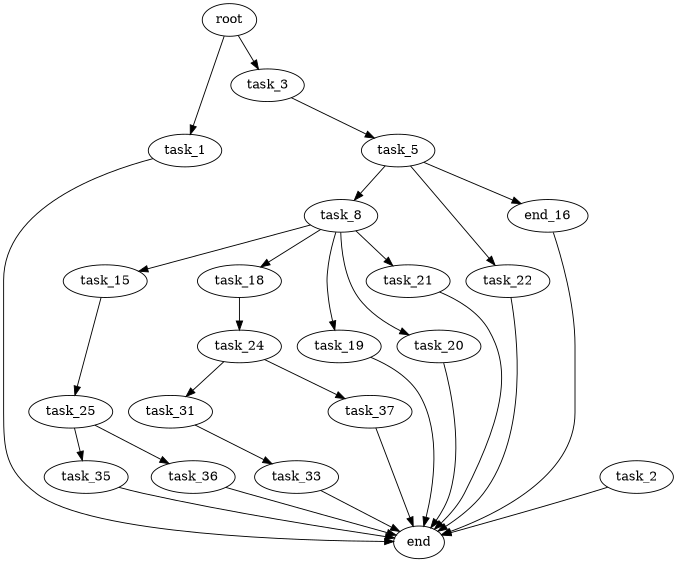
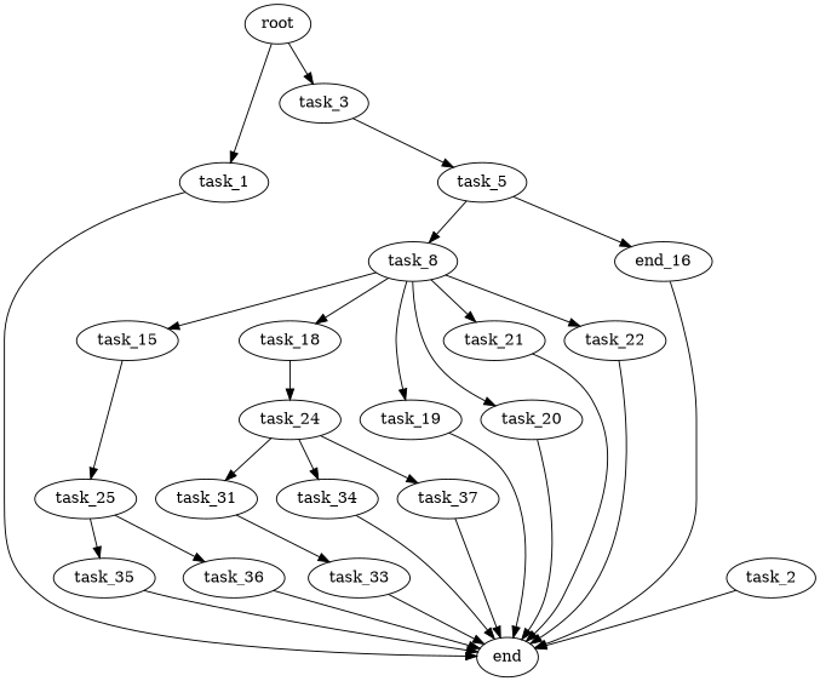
  digraph {
    root
    task_1
    task_3
    end
    task_2
    task_5
    task_8
    n8 [label=end_16]
    task_15
    task_18
    task_19
    task_20
    task_21
    task_22
    task_25
    task_24
    task_35
    task_36
    task_31
+   task_34
    task_37
    task_33
    root -> task_1
    root -> task_3
    task_1 -> end
    task_3 -> task_5
    task_2 -> end
    task_5 -> task_8
    task_5 -> n8
    task_8 -> task_15
    task_8 -> task_18
    task_8 -> task_19
    task_8 -> task_20
    task_8 -> task_21
-   task_5 -> task_22
+   task_8 -> task_22
    n8 -> end
    task_15 -> task_25
    task_18 -> task_24
    task_19 -> end
    task_20 -> end
    task_21 -> end
    task_22 -> end
    task_25 -> task_35
    task_25 -> task_36
    task_24 -> task_31
+   task_24 -> task_34
    task_24 -> task_37
    task_35 -> end
    task_36 -> end
    task_31 -> task_33
+   task_34 -> end
    task_37 -> end
    task_33 -> end
  }
